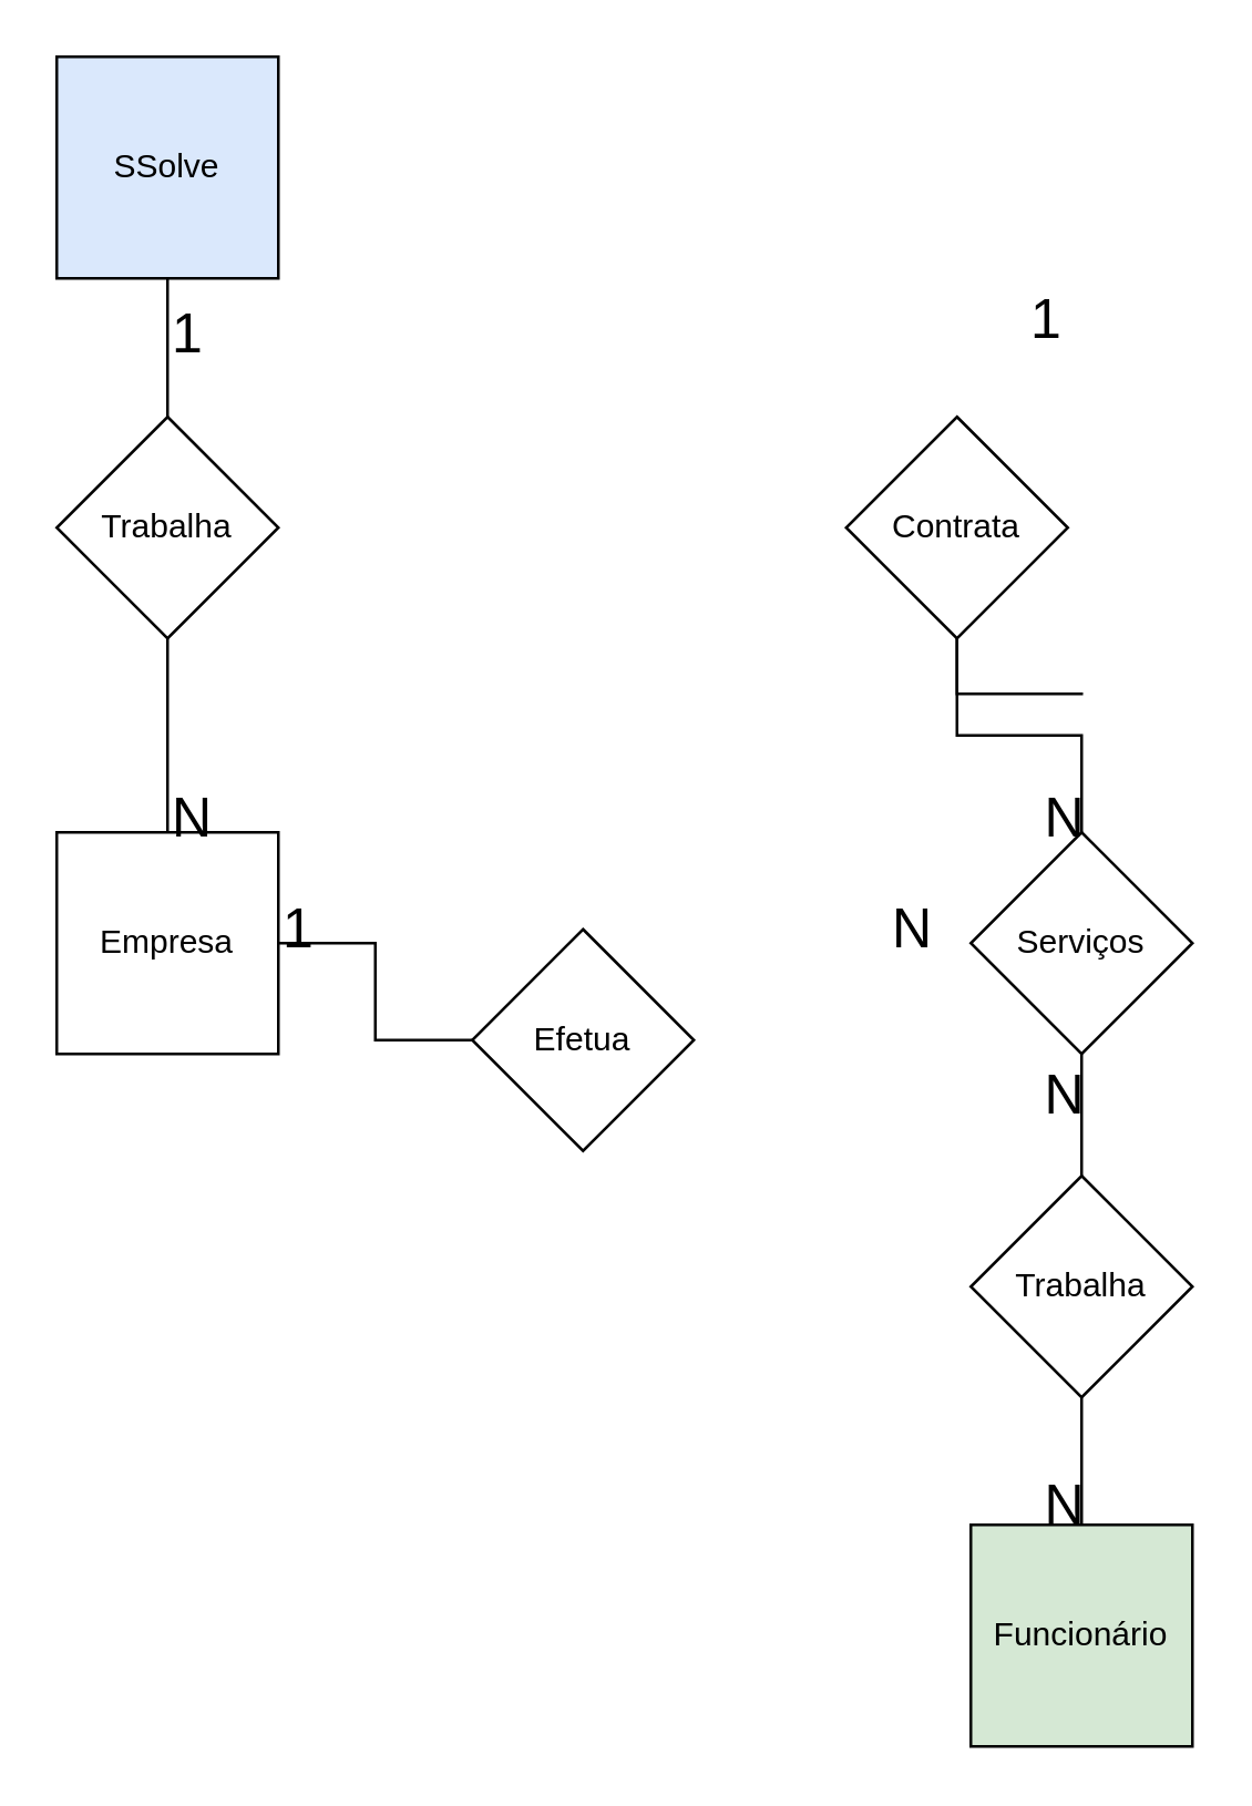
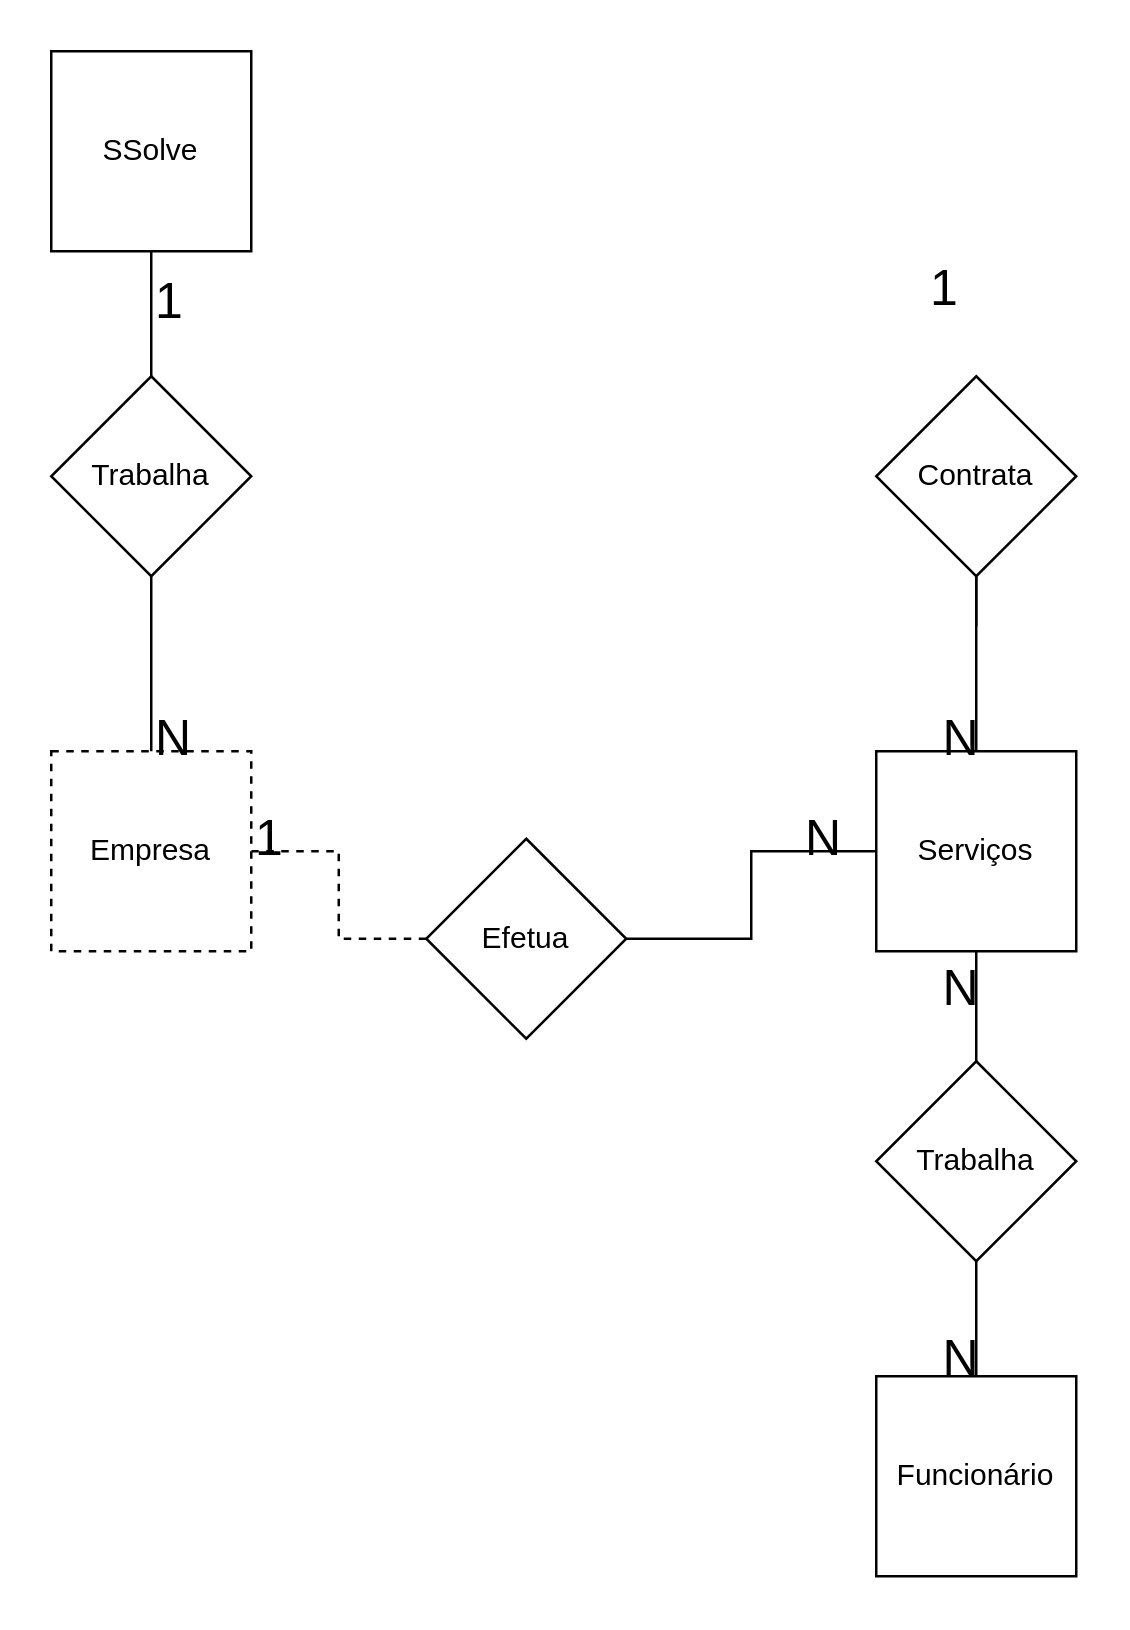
  <mxCell id="0" />
  <mxCell id="1" parent="0" />
- <mxCell id="2" style="edgeStyle=orthogonalEdgeStyle;rounded=0;orthogonalLoop=1;jettySize=auto;html=1;exitX=1;exitY=0.5;exitDx=0;exitDy=0;entryX=0;entryY=0.5;entryDx=0;entryDy=0;endArrow=none;endFill=0;" parent="1" source="3" target="5" edge="1"><mxGeometry relative="1" as="geometry" /></mxCell>
- <mxCell id="3" value="Empresa" style="whiteSpace=wrap;html=1;aspect=fixed;" parent="1" vertex="1"><mxGeometry x="20" y="300" width="80" height="80" as="geometry" /></mxCell>
+ <mxCell id="2" style="edgeStyle=orthogonalEdgeStyle;rounded=0;orthogonalLoop=1;jettySize=auto;html=1;exitX=1;exitY=0.5;exitDx=0;exitDy=0;entryX=0;entryY=0.5;entryDx=0;entryDy=0;endArrow=none;endFill=0;dashed=1;" parent="1" source="3" target="5" edge="1"><mxGeometry relative="1" as="geometry" /></mxCell>
+ <mxCell id="3" value="Empresa" style="whiteSpace=wrap;html=1;aspect=fixed;dashed=1;" parent="1" vertex="1"><mxGeometry x="20" y="300" width="80" height="80" as="geometry" /></mxCell>
+ <mxCell id="4" style="edgeStyle=orthogonalEdgeStyle;rounded=0;orthogonalLoop=1;jettySize=auto;html=1;exitX=1;exitY=0.5;exitDx=0;exitDy=0;entryX=0;entryY=0.5;entryDx=0;entryDy=0;endArrow=none;endFill=0;" parent="1" source="5" target="7" edge="1"><mxGeometry relative="1" as="geometry" /></mxCell>
  <mxCell id="5" value="Efetua" style="rhombus;whiteSpace=wrap;html=1;" parent="1" vertex="1"><mxGeometry x="170" y="335" width="80" height="80" as="geometry" /></mxCell>
  <mxCell id="6" style="edgeStyle=orthogonalEdgeStyle;rounded=0;orthogonalLoop=1;jettySize=auto;html=1;exitX=0.5;exitY=1;exitDx=0;exitDy=0;entryX=0.5;entryY=0;entryDx=0;entryDy=0;endArrow=none;endFill=0;" parent="1" source="7" target="17" edge="1"><mxGeometry relative="1" as="geometry" /></mxCell>
- <mxCell id="7" value="Serviços&lt;br&gt;" style="rhombus;whiteSpace=wrap;html=1;aspect=fixed;" parent="1" vertex="1"><mxGeometry x="350" y="300" width="80" height="80" as="geometry" /></mxCell>
+ <mxCell id="7" value="Serviços&lt;br&gt;" style="whiteSpace=wrap;html=1;aspect=fixed;" parent="1" vertex="1"><mxGeometry x="350" y="300" width="80" height="80" as="geometry" /></mxCell>
  <mxCell id="8" style="edgeStyle=orthogonalEdgeStyle;rounded=0;orthogonalLoop=1;jettySize=auto;html=1;exitX=0.5;exitY=1;exitDx=0;exitDy=0;entryX=0.5;entryY=0;entryDx=0;entryDy=0;endArrow=none;endFill=0;" parent="1" source="9" target="12" edge="1"><mxGeometry relative="1" as="geometry"><Array as="points" /></mxGeometry></mxCell>
- <mxCell id="9" value="SSolve&lt;br&gt;" style="whiteSpace=wrap;html=1;aspect=fixed;fillColor=#dae8fc;" parent="1" vertex="1"><mxGeometry x="20" y="20" width="80" height="80" as="geometry" /></mxCell>
- <mxCell id="10" value="Funcionário" style="whiteSpace=wrap;html=1;aspect=fixed;fillColor=#d5e8d4;" parent="1" vertex="1"><mxGeometry x="350" y="550" width="80" height="80" as="geometry" /></mxCell>
+ <mxCell id="9" value="SSolve&lt;br&gt;" style="whiteSpace=wrap;html=1;aspect=fixed;" parent="1" vertex="1"><mxGeometry x="20" y="20" width="80" height="80" as="geometry" /></mxCell>
+ <mxCell id="10" value="Funcionário" style="whiteSpace=wrap;html=1;aspect=fixed;" parent="1" vertex="1"><mxGeometry x="350" y="550" width="80" height="80" as="geometry" /></mxCell>
  <mxCell id="11" style="edgeStyle=orthogonalEdgeStyle;rounded=0;orthogonalLoop=1;jettySize=auto;html=1;exitX=0.5;exitY=1;exitDx=0;exitDy=0;endArrow=none;endFill=0;" parent="1" source="12" target="3" edge="1"><mxGeometry relative="1" as="geometry" /></mxCell>
  <mxCell id="12" value="Trabalha" style="rhombus;whiteSpace=wrap;html=1;" parent="1" vertex="1"><mxGeometry x="20" y="150" width="80" height="80" as="geometry" /></mxCell>
  <mxCell id="13" style="edgeStyle=orthogonalEdgeStyle;rounded=0;orthogonalLoop=1;jettySize=auto;html=1;exitX=0.5;exitY=1;exitDx=0;exitDy=0;entryX=0.5;entryY=0;entryDx=0;entryDy=0;endArrow=none;endFill=0;" parent="1" source="15" edge="1"><mxGeometry relative="1" as="geometry"><mxPoint x="390" y="250" as="targetPoint" /></mxGeometry></mxCell>
  <mxCell id="14" style="edgeStyle=orthogonalEdgeStyle;rounded=0;orthogonalLoop=1;jettySize=auto;html=1;exitX=0.5;exitY=1;exitDx=0;exitDy=0;entryX=0.5;entryY=0;entryDx=0;entryDy=0;endArrow=none;endFill=0;" parent="1" source="15" target="7" edge="1"><mxGeometry relative="1" as="geometry" /></mxCell>
- <mxCell id="15" value="Contrata" style="rhombus;whiteSpace=wrap;html=1;" parent="1" vertex="1"><mxGeometry x="305" y="150" width="80" height="80" as="geometry" /></mxCell>
+ <mxCell id="15" value="Contrata" style="rhombus;whiteSpace=wrap;html=1;" parent="1" vertex="1"><mxGeometry x="350" y="150" width="80" height="80" as="geometry" /></mxCell>
  <mxCell id="16" style="edgeStyle=orthogonalEdgeStyle;rounded=0;orthogonalLoop=1;jettySize=auto;html=1;exitX=0.5;exitY=1;exitDx=0;exitDy=0;entryX=0.5;entryY=0;entryDx=0;entryDy=0;endArrow=none;endFill=0;" parent="1" source="17" target="10" edge="1"><mxGeometry relative="1" as="geometry" /></mxCell>
  <mxCell id="17" value="Trabalha" style="rhombus;whiteSpace=wrap;html=1;" parent="1" vertex="1"><mxGeometry x="350" y="424" width="80" height="80" as="geometry" /></mxCell>
  <mxCell id="18" value="&lt;font style=&quot;font-size: 20px&quot;&gt;1&lt;/font&gt;" style="text;html=1;resizable=0;points=[];autosize=1;align=left;verticalAlign=top;spacingTop=-4;" parent="1" vertex="1"><mxGeometry x="60" y="105" width="30" height="20" as="geometry" /></mxCell>
  <mxCell id="19" value="&lt;font style=&quot;font-size: 20px&quot;&gt;N&lt;/font&gt;" style="text;html=1;resizable=0;points=[];autosize=1;align=left;verticalAlign=top;spacingTop=-4;" parent="1" vertex="1"><mxGeometry x="60" y="280" width="30" height="20" as="geometry" /></mxCell>
  <mxCell id="20" value="&lt;font style=&quot;font-size: 20px&quot;&gt;N&lt;/font&gt;" style="text;html=1;resizable=0;points=[];autosize=1;align=left;verticalAlign=top;spacingTop=-4;" parent="1" vertex="1"><mxGeometry x="320" y="320" width="30" height="20" as="geometry" /></mxCell>
  <mxCell id="21" value="&lt;font style=&quot;font-size: 20px&quot;&gt;1&lt;/font&gt;" style="text;html=1;resizable=0;points=[];autosize=1;align=left;verticalAlign=top;spacingTop=-4;" parent="1" vertex="1"><mxGeometry x="100" y="320" width="30" height="20" as="geometry" /></mxCell>
  <mxCell id="22" value="&lt;font style=&quot;font-size: 20px&quot;&gt;1&lt;br&gt;&lt;br&gt;&lt;/font&gt;" style="text;html=1;resizable=0;points=[];autosize=1;align=left;verticalAlign=top;spacingTop=-4;" parent="1" vertex="1"><mxGeometry x="370" y="100" width="30" height="40" as="geometry" /></mxCell>
  <mxCell id="23" value="&lt;font style=&quot;font-size: 20px&quot;&gt;N&lt;/font&gt;" style="text;html=1;resizable=0;points=[];autosize=1;align=left;verticalAlign=top;spacingTop=-4;" parent="1" vertex="1"><mxGeometry x="375" y="280" width="30" height="20" as="geometry" /></mxCell>
  <mxCell id="24" value="&lt;font style=&quot;font-size: 20px&quot;&gt;N&lt;/font&gt;" style="text;html=1;resizable=0;points=[];autosize=1;align=left;verticalAlign=top;spacingTop=-4;" parent="1" vertex="1"><mxGeometry x="375" y="528" width="30" height="20" as="geometry" /></mxCell>
  <mxCell id="25" value="&lt;font style=&quot;font-size: 20px&quot;&gt;N&lt;/font&gt;" style="text;html=1;resizable=0;points=[];autosize=1;align=left;verticalAlign=top;spacingTop=-4;" parent="1" vertex="1"><mxGeometry x="375" y="380" width="30" height="20" as="geometry" /></mxCell>
